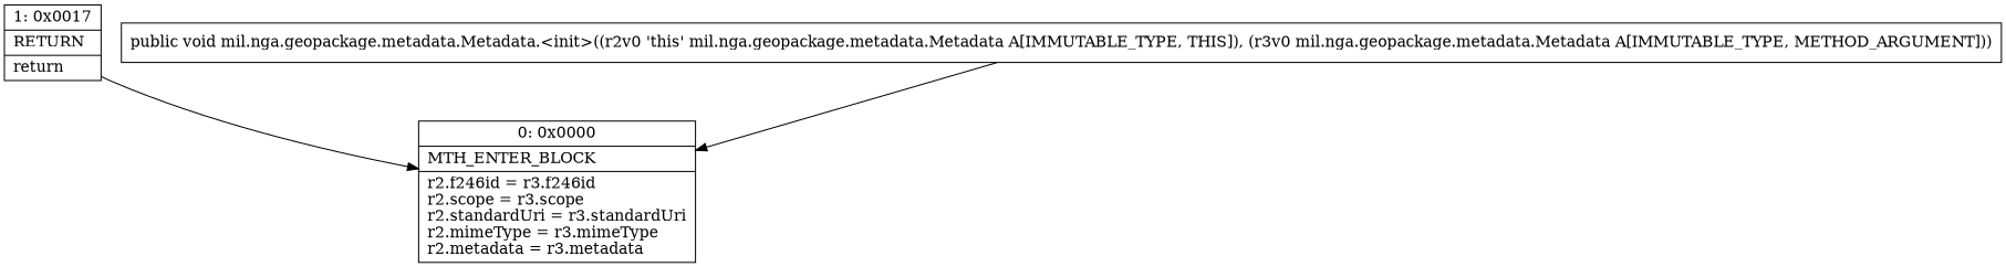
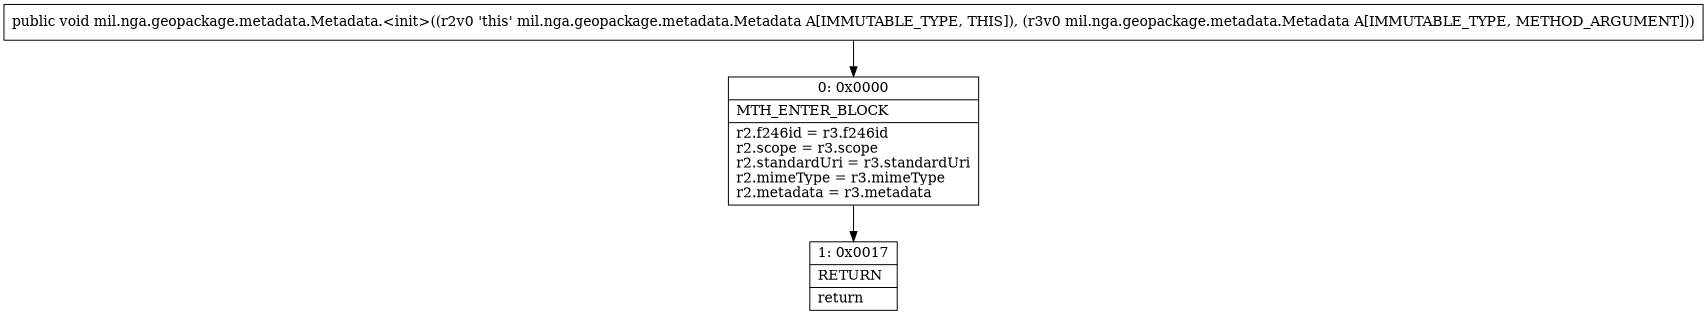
  digraph {
    node [shape=record]
    n1 [label="{0\:\ 0x0000|MTH_ENTER_BLOCK\l|r2.f246id = r3.f246id\lr2.scope = r3.scope\lr2.standardUri = r3.standardUri\lr2.mimeType = r3.mimeType\lr2.metadata = r3.metadata\l}"]
    n2 [label="{1\:\ 0x0017|RETURN\l|return\l}"]
    n3 [label="{public void mil.nga.geopackage.metadata.Metadata.\<init\>((r2v0 'this' mil.nga.geopackage.metadata.Metadata A[IMMUTABLE_TYPE, THIS]), (r3v0 mil.nga.geopackage.metadata.Metadata A[IMMUTABLE_TYPE, METHOD_ARGUMENT])) }"]
-   n2 -> n1
+   n1 -> n2
    n3 -> n1
  }
